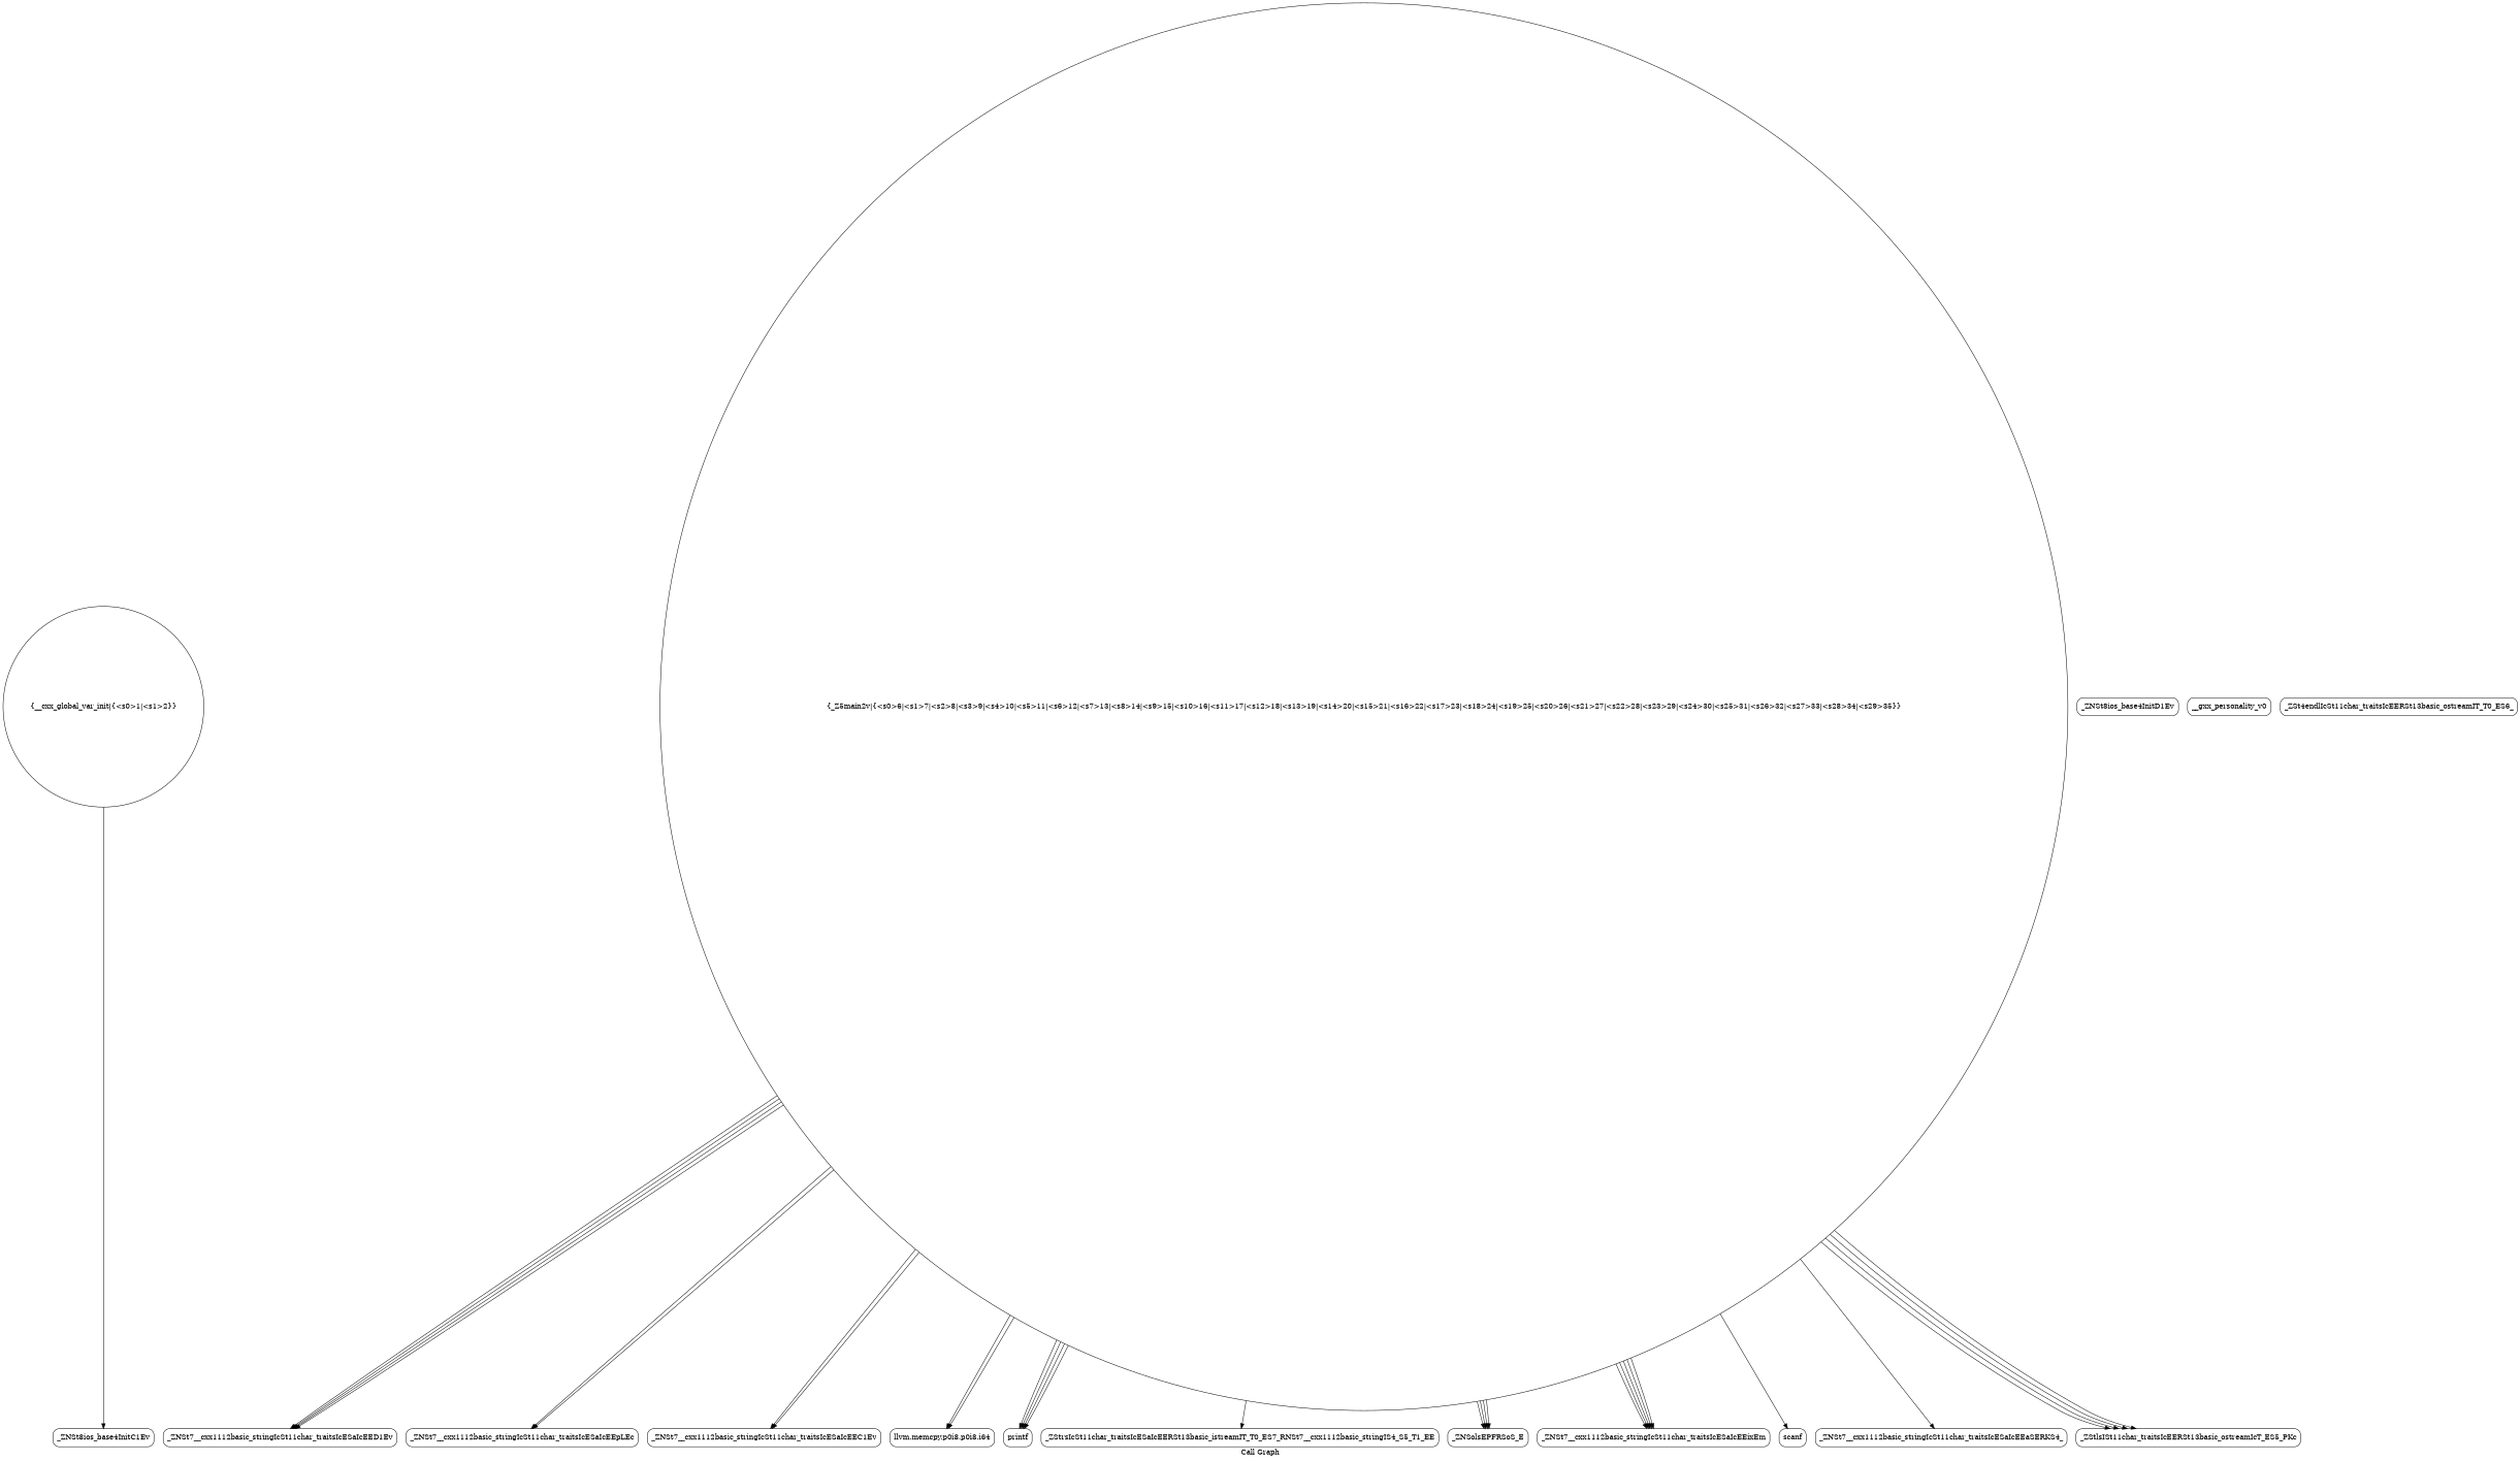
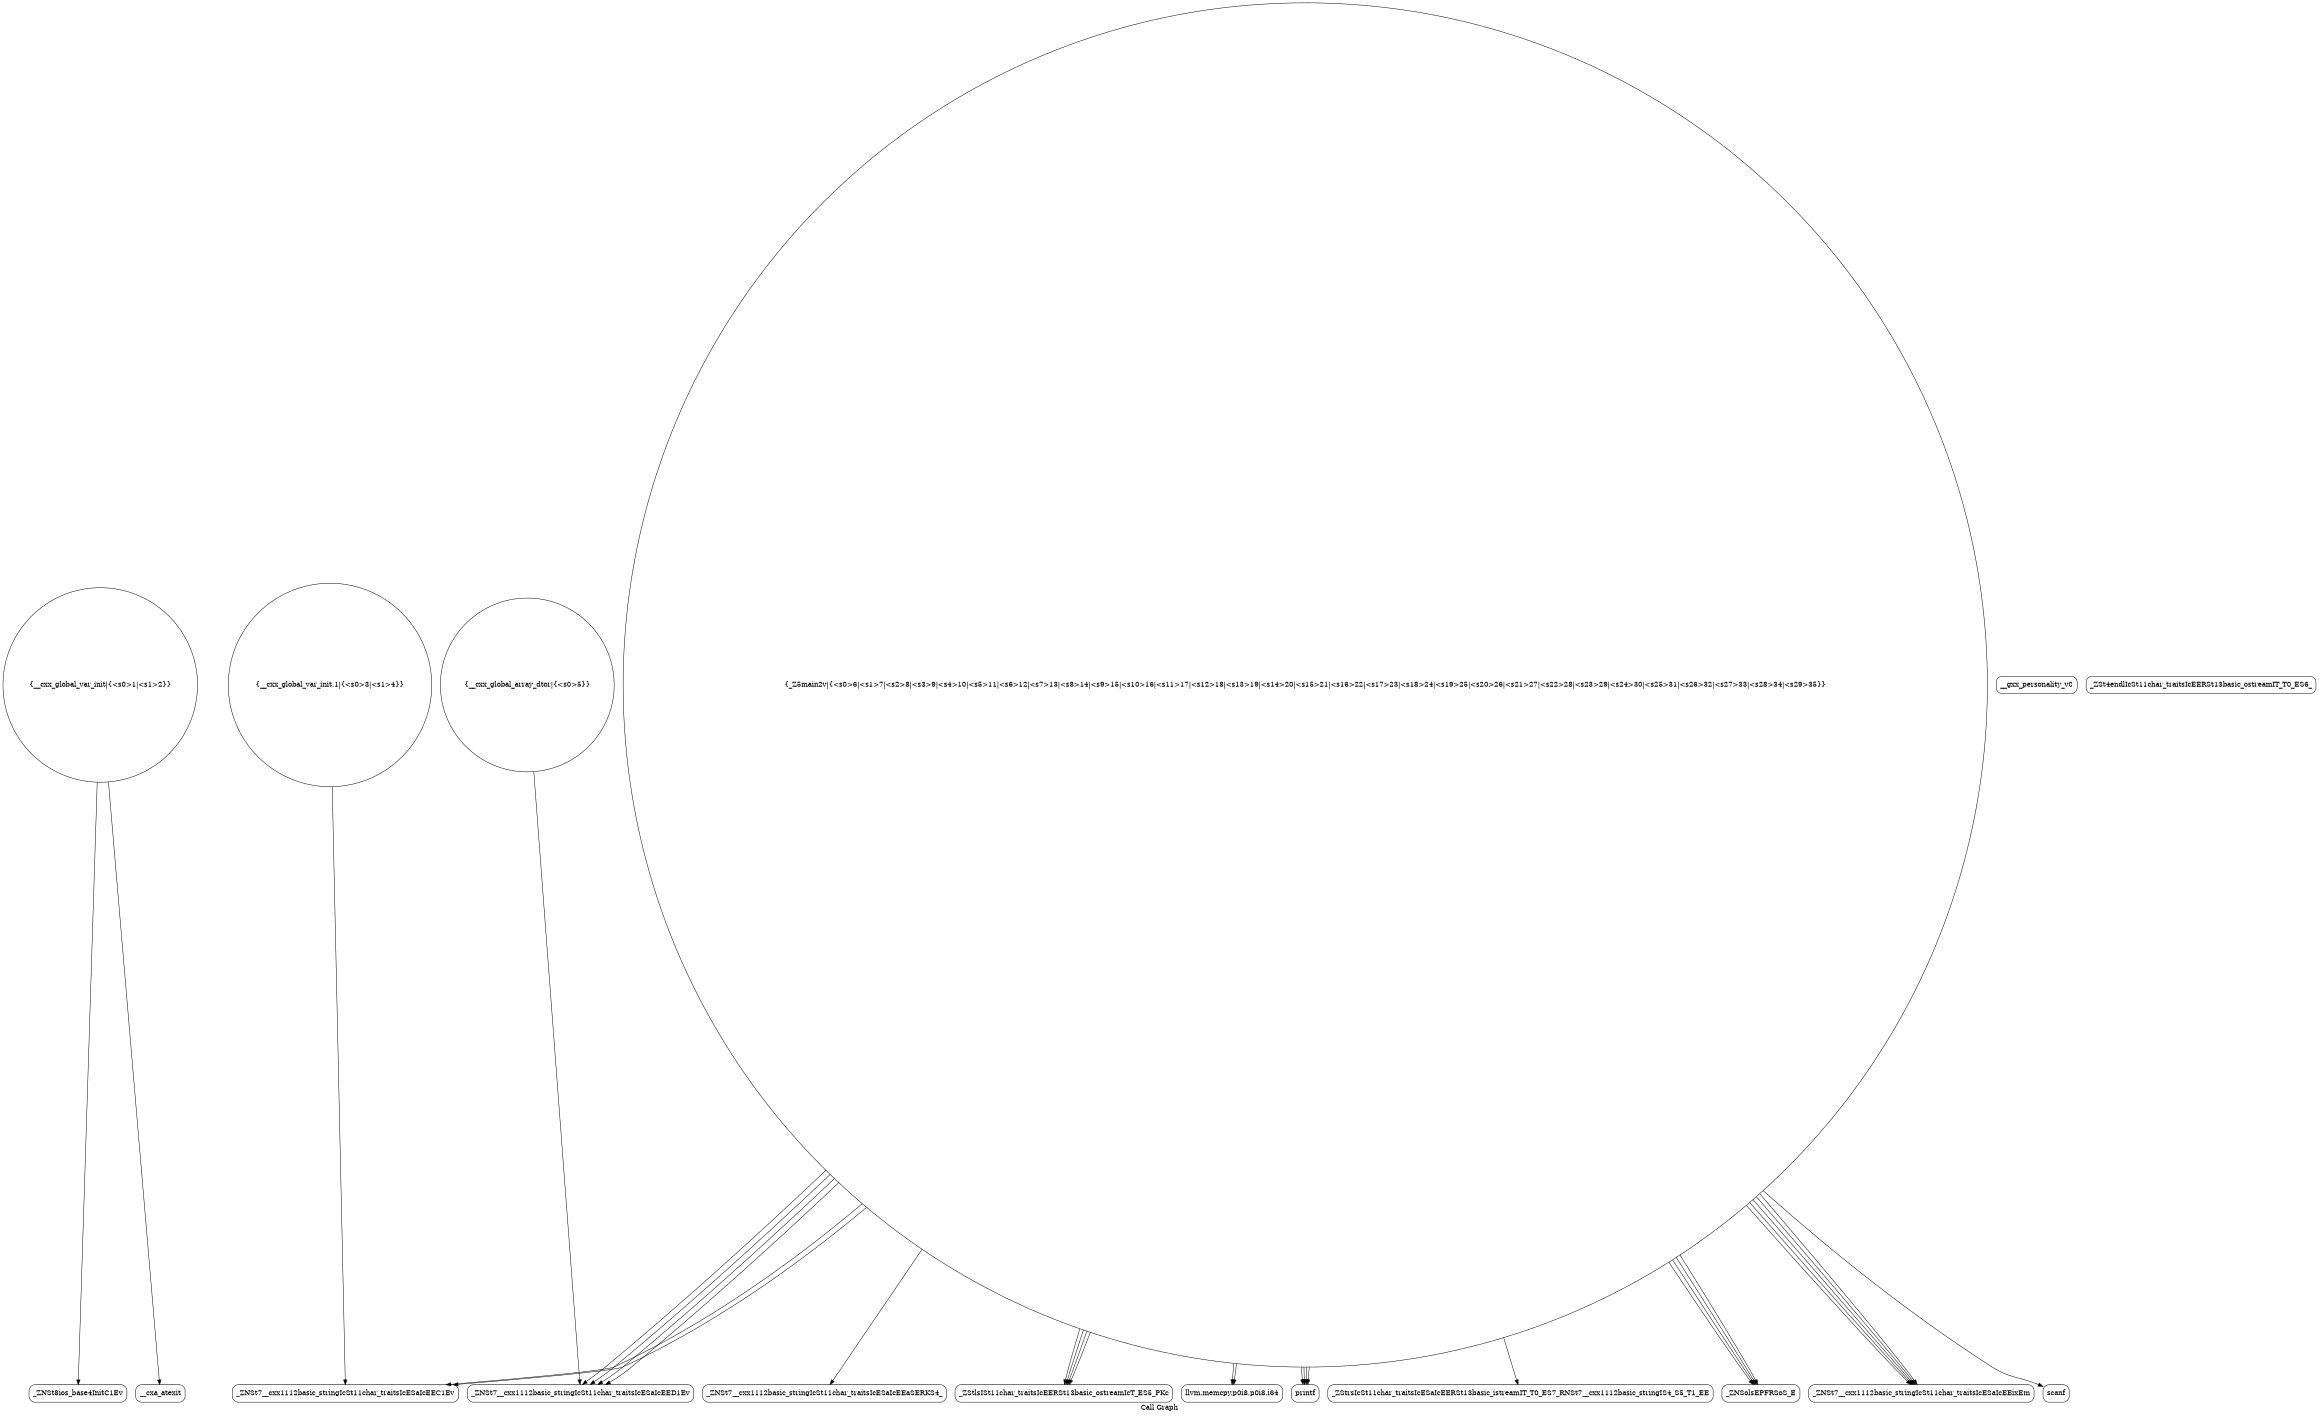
  digraph {
    label="Call Graph"
    node [shape=Mrecord]
    edge [color=black tailport=s0]
    n1 [label="{__cxx_global_var_init|{<s0>1|<s1>2}}" shape=circle]
    n2 [label="{_ZNSt8ios_base4InitC1Ev}"]
+   n3 [label="{__cxa_atexit}"]
    n4 [label="{_ZNSt7__cxx1112basic_stringIcSt11char_traitsIcESaIcEED1Ev}"]
-   n5 [label="{_ZNSt7__cxx1112basic_stringIcSt11char_traitsIcESaIcEEpLEc}"]
+   n6 [label="{__cxx_global_var_init.1|{<s0>3|<s1>4}}" shape=circle]
    n7 [label="{_ZNSt7__cxx1112basic_stringIcSt11char_traitsIcESaIcEEC1Ev}"]
-   n8 [label="{_ZNSt8ios_base4InitD1Ev}"]
    n9 [label="{llvm.memcpy.p0i8.p0i8.i64}"]
    n10 [label="{printf}"]
    n11 [label="{_ZStrsIcSt11char_traitsIcESaIcEERSt13basic_istreamIT_T0_ES7_RNSt7__cxx1112basic_stringIS4_S5_T1_EE}"]
    n12 [label="{_ZNSolsEPFRSoS_E}"]
+   n13 [label="{__cxx_global_array_dtor|{<s0>5}}" shape=circle]
    n14 [label="{_ZNSt7__cxx1112basic_stringIcSt11char_traitsIcESaIcEEixEm}"]
    n15 [label="{scanf}"]
    n16 [label="{_Z5main2v|{<s0>6|<s1>7|<s2>8|<s3>9|<s4>10|<s5>11|<s6>12|<s7>13|<s8>14|<s9>15|<s10>16|<s11>17|<s12>18|<s13>19|<s14>20|<s15>21|<s16>22|<s17>23|<s18>24|<s19>25|<s20>26|<s21>27|<s22>28|<s23>29|<s24>30|<s25>31|<s26>32|<s27>33|<s28>34|<s29>35}}" shape=circle]
    n17 [label="{_ZNSt7__cxx1112basic_stringIcSt11char_traitsIcESaIcEEaSERKS4_}"]
    n18 [label="{_ZStlsISt11char_traitsIcEERSt13basic_ostreamIcT_ES5_PKc}"]
    n19 [label="{__gxx_personality_v0}"]
    n20 [label="{_ZSt4endlIcSt11char_traitsIcEERSt13basic_ostreamIT_T0_ES6_}"]
    n1 -> n2
+   n1 -> n3 [tailport=s1]
+   n6 -> n7
+   n13 -> n4
    n16 -> n4 [tailport=s9]
    n16 -> n4 [tailport=s10]
    n16 -> n4 [tailport=s15]
    n16 -> n4 [tailport=s16]
-   n16 -> n5 [tailport=s8]
-   n16 -> n5 [tailport=s13]
    n16 -> n7 [tailport=s3]
    n16 -> n7 [tailport=s4]
    n16 -> n9
    n16 -> n9 [tailport=s1]
    n16 -> n10 [tailport=s18]
    n16 -> n10 [tailport=s21]
    n16 -> n10 [tailport=s24]
    n16 -> n10 [tailport=s27]
    n16 -> n11 [tailport=s5]
    n16 -> n12 [tailport=s20]
    n16 -> n12 [tailport=s23]
    n16 -> n12 [tailport=s26]
    n16 -> n12 [tailport=s29]
    n16 -> n14 [tailport=s6]
    n16 -> n14 [tailport=s7]
    n16 -> n14 [tailport=s11]
    n16 -> n14 [tailport=s12]
    n16 -> n14 [tailport=s17]
    n16 -> n15 [tailport=s2]
    n16 -> n17 [tailport=s14]
    n16 -> n18 [tailport=s19]
    n16 -> n18 [tailport=s22]
    n16 -> n18 [tailport=s25]
    n16 -> n18 [tailport=s28]
  }
